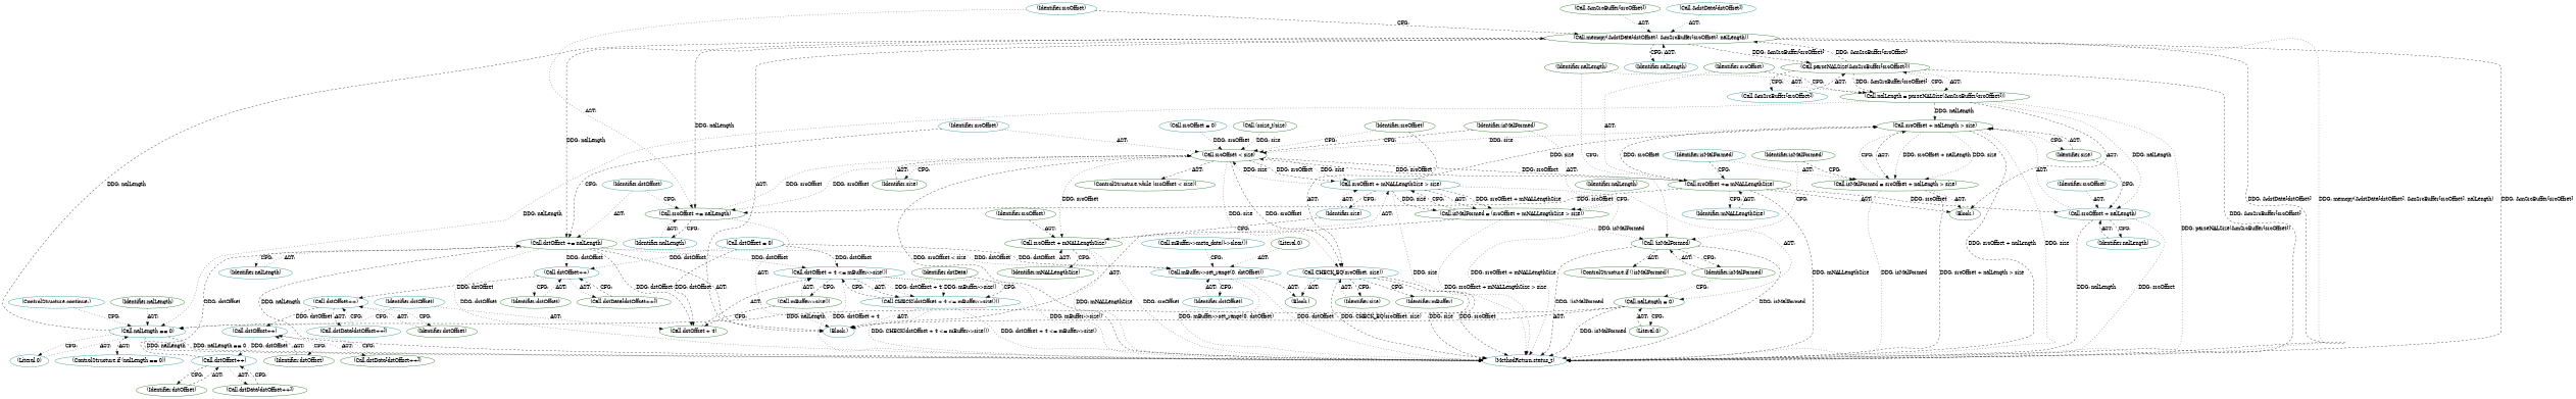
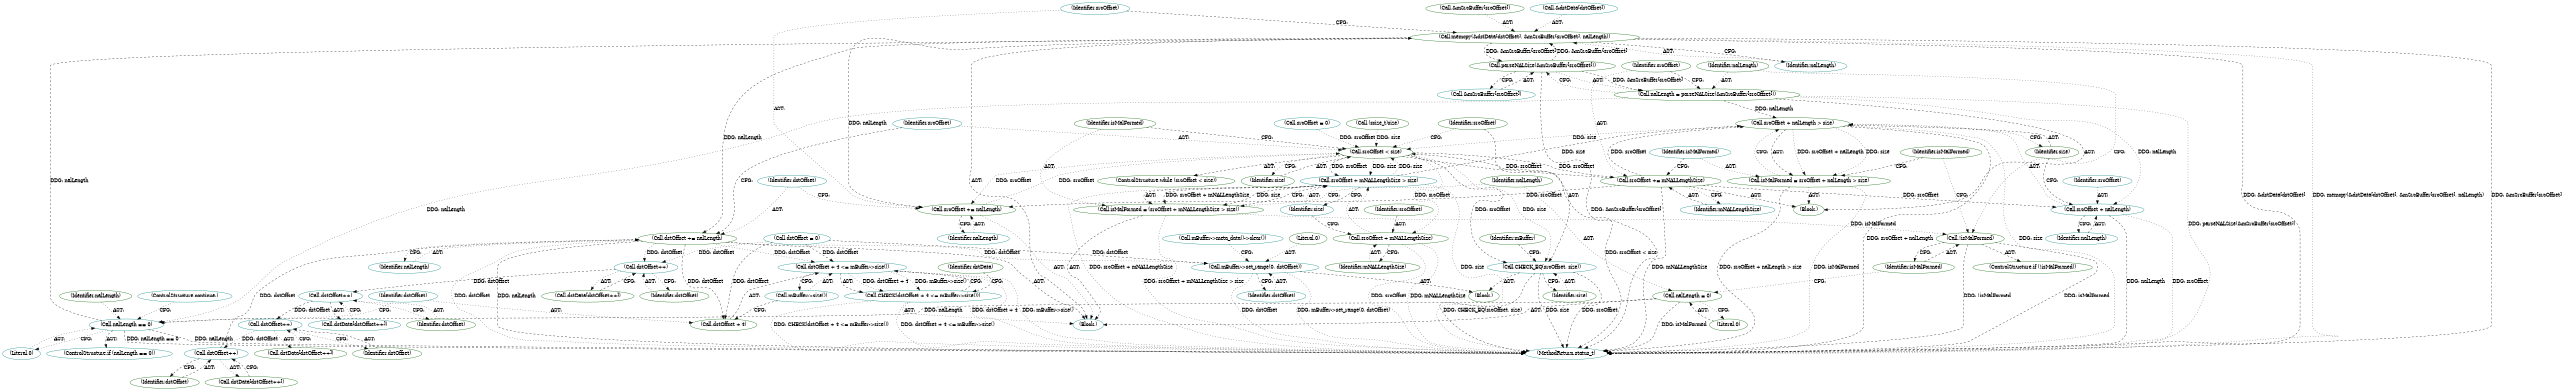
  digraph {
    node [color=darkgreen]
    edge [style=dashed]
    n1 [label="(Call,memcpy(&dstData[dstOffset], &mSrcBuffer[srcOffset], nalLength))"]
    n2 [label="(Call,parseNALSize(&mSrcBuffer[srcOffset]))"]
    n3 [label="(Call,srcOffset += nalLength)"]
    n4 [label="(Call,dstOffset += nalLength)"]
    n5 [color=teal label="(Identifier,nalLength)"]
    n6 [color=teal label="(MethodReturn,status_t)"]
    n7 [color=teal label="(Block,)"]
    n8 [label="(Call,nalLength = parseNALSize(&mSrcBuffer[srcOffset]))"]
    n9 [color=teal label="(Call,&mSrcBuffer[srcOffset])"]
    n10 [label="(Call,srcOffset < size)"]
    n11 [color=teal label="(Identifier,nalLength)"]
    n12 [color=teal label="(Call,dstOffset + 4 <= mBuffer->size())"]
    n13 [label="(Call,dstOffset + 4)"]
    n14 [color=teal label="(Call,dstOffset++)"]
    n15 [color=teal label="(Call,mBuffer->set_range(0, dstOffset))"]
    n16 [color=teal label="(Identifier,nalLength)"]
    n17 [color=teal label="(Call,nalLength == 0)"]
    n18 [label="(Call,srcOffset + nalLength > size)"]
    n19 [color=teal label="(Call,srcOffset + nalLength)"]
    n20 [label="(Block,)"]
    n21 [color=teal label="(Literal,0)"]
    n22 [color=teal label="(ControlStructure,if (nalLength == 0))"]
    n23 [label="(Call,nalLength = 0)"]
    n24 [label="(Literal,0)"]
    n25 [label="(Call,isMalFormed = srcOffset + nalLength > size)"]
    n26 [label="(Identifier,size)"]
    n27 [color=teal label="(Identifier,nalLength)"]
    n28 [color=teal label="(Call,srcOffset + mNALLengthSize > size)"]
    n29 [label="(Call,srcOffset + mNALLengthSize)"]
    n30 [label="(Call,srcOffset += mNALLengthSize)"]
    n31 [color=teal label="(Call,CHECK_EQ(srcOffset, size))"]
    n32 [label="(ControlStructure,while (srcOffset < size))"]
    n33 [label="(Identifier,size)"]
    n34 [label="(Call,isMalFormed = (srcOffset + mNALLengthSize > size))"]
    n35 [color=teal label="(Identifier,size)"]
    n36 [label="(Identifier,mNALLengthSize)"]
    n37 [color=teal label="(Identifier,mNALLengthSize)"]
    n38 [label="(Identifier,size)"]
    n39 [label="(Block,)"]
    n40 [label="(Call,!isMalFormed)"]
    n41 [label="(ControlStructure,if (!isMalFormed))"]
    n42 [label="(Identifier,isMalFormed)"]
    n43 [color=teal label="(Call,CHECK(dstOffset + 4 <= mBuffer->size()))"]
-   n44 [label="(Call,mBuffer->size())"]
+   n44 [color=teal label="(Call,mBuffer->size())"]
    n45 [color=teal label="(Call,dstOffset++)"]
    n46 [label="(Identifier,dstOffset)"]
    n47 [label="(Call,dstData[dstOffset++])"]
    n48 [color=teal label="(Identifier,dstOffset)"]
    n49 [color=teal label="(Call,dstOffset++)"]
    n50 [label="(Identifier,dstOffset)"]
    n51 [color=teal label="(Call,dstData[dstOffset++])"]
    n52 [color=teal label="(Call,dstOffset++)"]
    n53 [label="(Call,dstData[dstOffset++])"]
    n54 [label="(Identifier,dstOffset)"]
    n55 [label="(Identifier,dstOffset)"]
    n56 [label="(Call,dstData[dstOffset++])"]
    n57 [label="(Identifier,nalLength)"]
    n58 [label="(Identifier,dstData)"]
    n59 [label="(Identifier,nalLength)"]
    n60 [label="(Call,(ssize_t)size)"]
    n61 [label="(Identifier,nalLength)"]
    n62 [label="(Literal,0)"]
    n63 [color=teal label="(Call,mBuffer->meta_data()->clear())"]
    n64 [color=teal label="(ControlStructure,continue;)"]
    n65 [label="(Identifier,srcOffset)"]
    n66 [color=teal label="(Call,dstOffset = 0)"]
    n67 [color=teal label="(Call,srcOffset = 0)"]
    n68 [color=teal label="(Call,&dstData[dstOffset])"]
    n69 [color=teal label="(Identifier,srcOffset)"]
    n70 [label="(Identifier,srcOffset)"]
    n71 [color=teal label="(Identifier,srcOffset)"]
    n72 [color=teal label="(Identifier,dstOffset)"]
    n73 [label="(Call,&mSrcBuffer[srcOffset])"]
    n74 [label="(Identifier,mBuffer)"]
    n75 [label="(Identifier,isMalFormed)"]
    n76 [color=teal label="(Identifier,dstOffset)"]
    n77 [label="(Identifier,srcOffset)"]
    n78 [color=teal label="(Identifier,isMalFormed)"]
    n79 [color=teal label="(Identifier,srcOffset)"]
    n80 [label="(Identifier,isMalFormed)"]
    n1 -> n2 [label="DDG: &mSrcBuffer[srcOffset]"]
    n1 -> n3 [label="DDG: nalLength"]
    n1 -> n4 [label="DDG: nalLength"]
    n1 -> n5 [label="CFG: "]
    n1 -> n6 [label="DDG: &dstData[dstOffset]"]
    n1 -> n6 [label="DDG: memcpy(&dstData[dstOffset], &mSrcBuffer[srcOffset], nalLength)" style=dotted]
    n1 -> n6 [label="DDG: &mSrcBuffer[srcOffset]"]
    n1 -> n7 [label="AST: "]
    n2 -> n1 [label="DDG: &mSrcBuffer[srcOffset]"]
    n2 -> n6 [label="DDG: &mSrcBuffer[srcOffset]"]
    n2 -> n8 [label="AST: " style=dotted]
    n2 -> n8 [label="DDG: &mSrcBuffer[srcOffset]"]
    n2 -> n9 [label="CFG: "]
    n3 -> n7 [label="AST: " style=dotted]
    n3 -> n10 [label="DDG: srcOffset" style=dotted]
    n3 -> n11 [label="CFG: "]
    n4 -> n6 [label="DDG: nalLength"]
    n4 -> n6 [label="DDG: dstOffset" style=dotted]
    n4 -> n7 [label="AST: "]
    n4 -> n12 [label="DDG: dstOffset" style=dotted]
    n4 -> n13 [label="DDG: dstOffset"]
    n4 -> n14 [label="DDG: dstOffset" style=dotted]
    n4 -> n15 [label="DDG: dstOffset" style=dotted]
    n4 -> n16 [label="CFG: " style=dotted]
    n5 -> n1 [label="AST: " style=dotted]
    n8 -> n2 [label="CFG: " style=dotted]
    n8 -> n6 [label="DDG: parseNALSize(&mSrcBuffer[srcOffset])" style=dotted]
    n8 -> n17 [label="DDG: nalLength" style=dotted]
    n8 -> n18 [label="DDG: nalLength"]
    n8 -> n19 [label="DDG: nalLength" style=dotted]
    n8 -> n20 [label="AST: "]
    n9 -> n2 [label="AST: "]
    n10 -> n3 [label="DDG: srcOffset" style=dotted]
    n10 -> n6 [label="DDG: srcOffset < size"]
    n10 -> n28 [label="DDG: srcOffset"]
    n10 -> n28 [label="DDG: size" style=dotted]
    n10 -> n29 [label="DDG: srcOffset" style=dotted]
    n10 -> n30 [label="DDG: srcOffset"]
    n10 -> n31 [label="DDG: srcOffset"]
    n10 -> n31 [label="DDG: size" style=dotted]
    n10 -> n32 [label="AST: "]
    n10 -> n33 [label="CFG: " style=dotted]
    n11 -> n3 [label="AST: " style=dotted]
    n12 -> n6 [label="DDG: mBuffer->size()" style=dotted]
    n12 -> n6 [label="DDG: dstOffset + 4" style=dotted]
    n12 -> n43 [label="AST: "]
    n12 -> n43 [label="DDG: dstOffset + 4" style=dotted]
    n12 -> n43 [label="DDG: mBuffer->size()" style=dotted]
    n12 -> n44 [label="CFG: "]
    n13 -> n12 [label="AST: "]
    n14 -> n45 [label="DDG: dstOffset"]
    n14 -> n46 [label="CFG: " style=dotted]
    n14 -> n47 [label="AST: " style=dotted]
    n15 -> n6 [label="DDG: mBuffer->set_range(0, dstOffset)" style=dotted]
    n15 -> n6 [label="DDG: dstOffset" style=dotted]
    n15 -> n39 [label="AST: "]
    n15 -> n48 [label="CFG: "]
    n16 -> n4 [label="AST: " style=dotted]
    n17 -> n1 [label="DDG: nalLength"]
    n17 -> n6 [label="DDG: nalLength == 0"]
    n17 -> n6 [label="DDG: nalLength"]
    n17 -> n21 [label="CFG: " style=dotted]
    n17 -> n22 [label="AST: "]
    n18 -> n6 [label="DDG: srcOffset + nalLength"]
    n18 -> n6 [label="DDG: size" style=dotted]
    n18 -> n10 [label="DDG: size" style=dotted]
    n18 -> n25 [label="AST: "]
    n18 -> n25 [label="DDG: srcOffset + nalLength" style=dotted]
    n18 -> n25 [label="DDG: size" style=dotted]
    n18 -> n26 [label="CFG: " style=dotted]
    n19 -> n6 [label="DDG: srcOffset" style=dotted]
    n19 -> n6 [label="DDG: nalLength"]
    n19 -> n18 [label="AST: " style=dotted]
    n19 -> n27 [label="CFG: "]
    n21 -> n17 [label="AST: " style=dotted]
    n23 -> n6 [label="DDG: isMalFormed"]
    n23 -> n7 [label="AST: "]
    n23 -> n17 [label="DDG: nalLength"]
    n23 -> n24 [label="CFG: " style=dotted]
    n24 -> n23 [label="AST: "]
    n25 -> n6 [label="DDG: srcOffset + nalLength > size"]
    n25 -> n6 [label="DDG: isMalFormed" style=dotted]
    n25 -> n18 [label="CFG: " style=dotted]
    n25 -> n20 [label="AST: " style=dotted]
    n26 -> n18 [label="AST: "]
    n26 -> n19 [label="CFG: "]
    n27 -> n19 [label="AST: "]
    n28 -> n6 [label="DDG: size" style=dotted]
    n28 -> n6 [label="DDG: srcOffset + mNALLengthSize" style=dotted]
    n28 -> n10 [label="DDG: size" style=dotted]
    n28 -> n18 [label="DDG: size"]
    n28 -> n34 [label="AST: "]
    n28 -> n34 [label="DDG: srcOffset + mNALLengthSize"]
    n28 -> n34 [label="DDG: size"]
    n28 -> n35 [label="CFG: "]
    n29 -> n6 [label="DDG: mNALLengthSize" style=dotted]
    n29 -> n6 [label="DDG: srcOffset" style=dotted]
    n29 -> n28 [label="AST: " style=dotted]
    n29 -> n36 [label="CFG: "]
    n30 -> n3 [label="DDG: srcOffset"]
    n30 -> n6 [label="DDG: mNALLengthSize"]
    n30 -> n10 [label="DDG: srcOffset"]
    n30 -> n18 [label="DDG: srcOffset"]
    n30 -> n19 [label="DDG: srcOffset"]
    n30 -> n20 [label="AST: "]
    n30 -> n37 [label="CFG: " style=dotted]
    n31 -> n6 [label="DDG: CHECK_EQ(srcOffset, size)"]
    n31 -> n6 [label="DDG: size"]
    n31 -> n6 [label="DDG: srcOffset"]
    n31 -> n38 [label="CFG: "]
    n31 -> n39 [label="AST: "]
    n33 -> n10 [label="AST: "]
    n34 -> n6 [label="DDG: srcOffset + mNALLengthSize > size" style=dotted]
    n34 -> n7 [label="AST: "]
    n34 -> n28 [label="CFG: "]
    n34 -> n40 [label="DDG: isMalFormed" style=dotted]
    n35 -> n28 [label="AST: " style=dotted]
    n35 -> n29 [label="CFG: "]
    n36 -> n29 [label="AST: " style=dotted]
    n37 -> n30 [label="AST: "]
    n38 -> n31 [label="AST: " style=dotted]
    n40 -> n6 [label="DDG: isMalFormed"]
    n40 -> n6 [label="DDG: !isMalFormed"]
    n40 -> n41 [label="AST: "]
    n40 -> n42 [label="CFG: "]
    n42 -> n23 [label="CFG: " style=dotted]
    n42 -> n40 [label="AST: "]
    n43 -> n6 [label="DDG: CHECK(dstOffset + 4 <= mBuffer->size())" style=dotted]
    n43 -> n6 [label="DDG: dstOffset + 4 <= mBuffer->size()" style=dotted]
    n43 -> n7 [label="AST: " style=dotted]
    n43 -> n12 [label="CFG: "]
    n44 -> n12 [label="AST: " style=dotted]
    n44 -> n13 [label="CFG: "]
    n45 -> n49 [label="DDG: dstOffset"]
    n45 -> n50 [label="CFG: " style=dotted]
    n45 -> n51 [label="AST: "]
    n46 -> n14 [label="AST: " style=dotted]
    n47 -> n14 [label="CFG: "]
    n48 -> n15 [label="AST: " style=dotted]
    n49 -> n52 [label="DDG: dstOffset" style=dotted]
    n49 -> n53 [label="AST: " style=dotted]
    n49 -> n54 [label="CFG: " style=dotted]
    n50 -> n45 [label="AST: " style=dotted]
    n51 -> n45 [label="CFG: " style=dotted]
    n52 -> n4 [label="DDG: dstOffset"]
    n52 -> n55 [label="CFG: "]
    n52 -> n56 [label="AST: " style=dotted]
    n53 -> n49 [label="CFG: " style=dotted]
    n54 -> n49 [label="AST: "]
    n55 -> n52 [label="AST: "]
    n56 -> n52 [label="CFG: "]
    n57 -> n23 [label="AST: " style=dotted]
    n57 -> n34 [label="CFG: " style=dotted]
    n58 -> n43 [label="CFG: "]
    n59 -> n8 [label="AST: " style=dotted]
    n59 -> n40 [label="CFG: " style=dotted]
    n60 -> n10 [label="DDG: size" style=dotted]
    n61 -> n17 [label="AST: " style=dotted]
    n62 -> n15 [label="AST: " style=dotted]
    n63 -> n15 [label="CFG: " style=dotted]
    n64 -> n17 [label="CFG: " style=dotted]
    n65 -> n10 [label="CFG: " style=dotted]
    n65 -> n31 [label="AST: "]
    n66 -> n12 [label="DDG: dstOffset"]
    n66 -> n13 [label="DDG: dstOffset"]
    n66 -> n14 [label="DDG: dstOffset" style=dotted]
    n66 -> n15 [label="DDG: dstOffset"]
    n67 -> n10 [label="DDG: srcOffset" style=dotted]
    n68 -> n1 [label="AST: " style=dotted]
    n69 -> n4 [label="CFG: "]
    n69 -> n10 [label="AST: " style=dotted]
    n70 -> n29 [label="AST: "]
    n71 -> n19 [label="AST: " style=dotted]
    n72 -> n3 [label="CFG: " style=dotted]
    n72 -> n4 [label="AST: " style=dotted]
    n73 -> n1 [label="AST: " style=dotted]
-   n31 -> n74 [label="CFG: "]
+   n74 -> n31 [label="CFG: "]
    n75 -> n10 [label="CFG: "]
    n75 -> n34 [label="AST: " style=dotted]
    n76 -> n13 [label="AST: " style=dotted]
    n76 -> n17 [label="CFG: " style=dotted]
    n77 -> n8 [label="CFG: "]
    n77 -> n30 [label="AST: " style=dotted]
    n78 -> n25 [label="AST: " style=dotted]
    n78 -> n30 [label="CFG: "]
    n79 -> n1 [label="CFG: "]
    n79 -> n3 [label="AST: " style=dotted]
    n80 -> n25 [label="CFG: "]
    n80 -> n40 [label="CFG: " style=dotted]
  }
